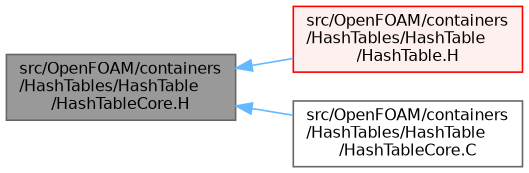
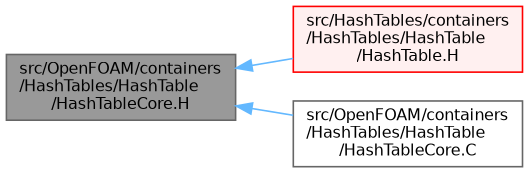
  digraph {
    rankdir=LR
    node [fontname=Helvetica fontsize=10 shape=box style=filled]
    edge [color=steelblue1 dir=back fontname=Helvetica fontsize=10 labelfontname=Helvetica labelfontsize=10 style=solid]
    n1 [color=gray40 fillcolor=grey60 fontcolor=black height=0.2 label="src/OpenFOAM/containers\l/HashTables/HashTable\l/HashTableCore.H" width=0.4]
-   n2 [color=red fillcolor="#FFF0F0" height=0.2 label="src/OpenFOAM/containers\l/HashTables/HashTable\l/HashTable.H" width=0.4]
+   n2 [color=red fillcolor="#FFF0F0" height=0.2 label="src/HashTables/containers\l/HashTables/HashTable\l/HashTable.H" width=0.4]
    n3 [color=grey40 fillcolor=white height=0.2 label="src/OpenFOAM/containers\l/HashTables/HashTable\l/HashTableCore.C" width=0.4]
    n1 -> n2
    n1 -> n3
  }
